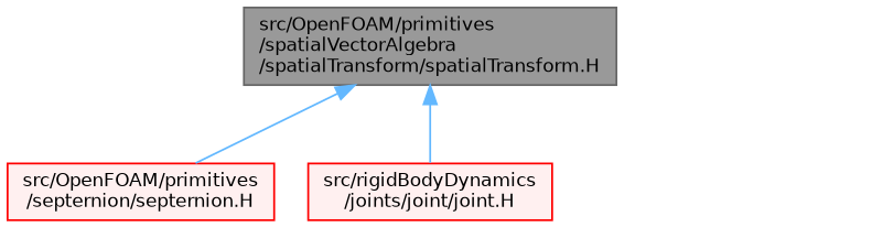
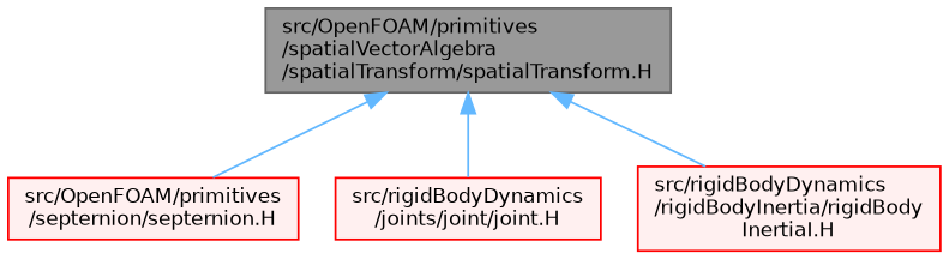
  digraph {
    node [color=red fillcolor="#FFF0F0" fontname=Helvetica fontsize=10 shape=box style=filled]
    edge [color=steelblue1 dir=back fontname=Helvetica fontsize=10 labelfontname=Helvetica labelfontsize=10 style=solid]
    n1 [color=gray40 fillcolor=grey60 fontcolor=black height=0.2 label="src/OpenFOAM/primitives\l/spatialVectorAlgebra\l/spatialTransform/spatialTransform.H" width=0.4]
    n2 [height=0.2 label="src/OpenFOAM/primitives\l/septernion/septernion.H" width=0.4]
    n3 [height=0.2 label="src/rigidBodyDynamics\l/joints/joint/joint.H" width=0.4]
+   n4 [height=0.2 label="src/rigidBodyDynamics\l/rigidBodyInertia/rigidBody\lInertiaI.H" width=0.4]
    n1 -> n2
    n1 -> n3
+   n1 -> n4
  }
